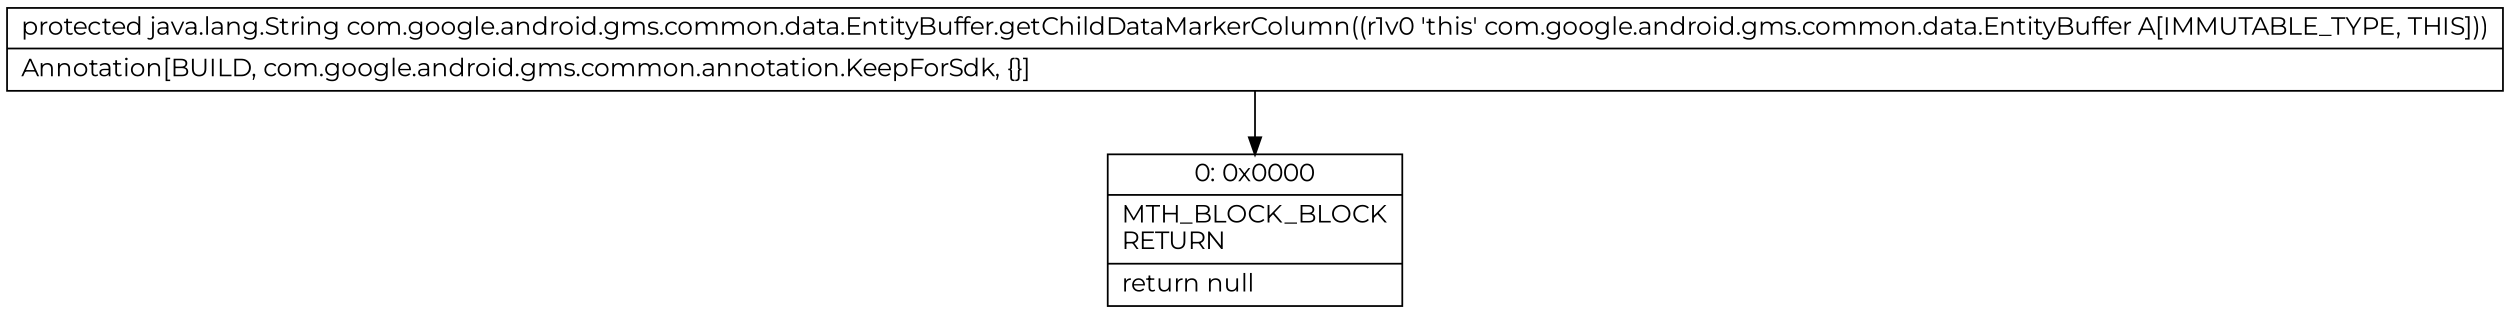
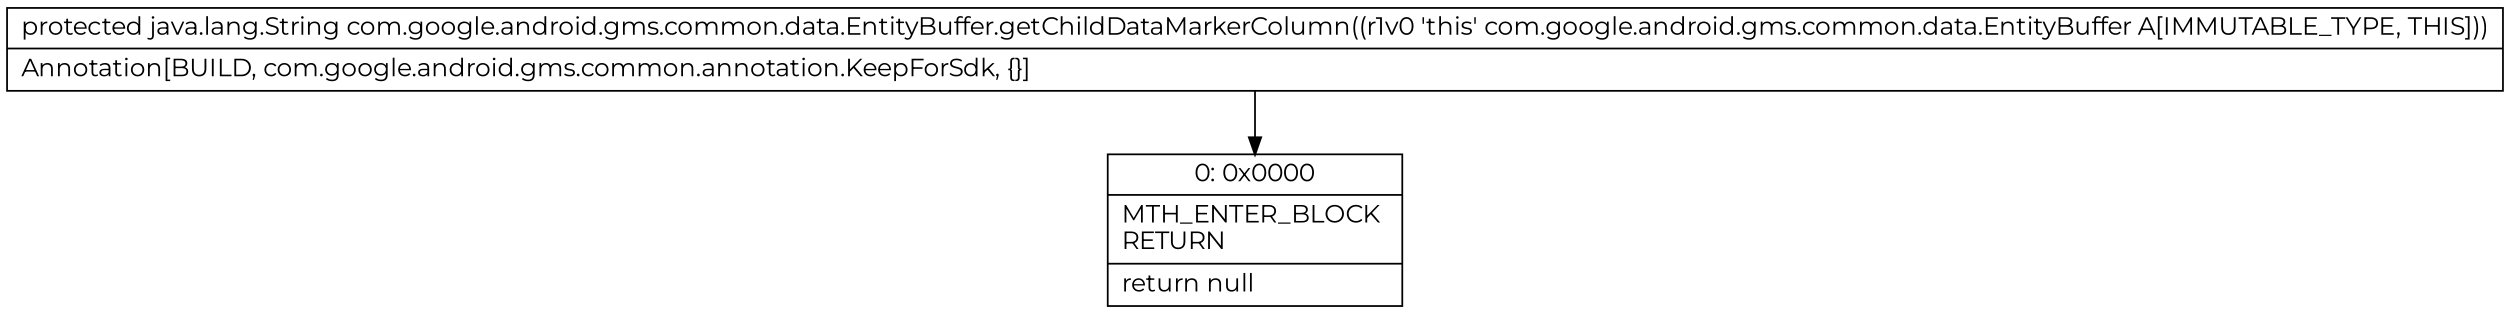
  digraph {
    fontname=Montserrat
    node [shape=record fontname=Montserrat]
-   n1 [label="{0\:\ 0x0000|MTH_BLOCK_BLOCK\lRETURN\l|return null\l}"]
+   n1 [label="{0\:\ 0x0000|MTH_ENTER_BLOCK\lRETURN\l|return null\l}"]
    n2 [label="{protected java.lang.String com.google.android.gms.common.data.EntityBuffer.getChildDataMarkerColumn((r1v0 'this' com.google.android.gms.common.data.EntityBuffer A[IMMUTABLE_TYPE, THIS]))  | Annotation[BUILD, com.google.android.gms.common.annotation.KeepForSdk, \{\}]\l}"]
    n2 -> n1 [fontname=Montserrat]
  }
